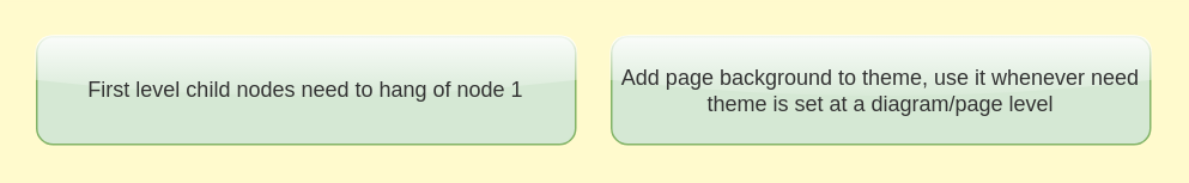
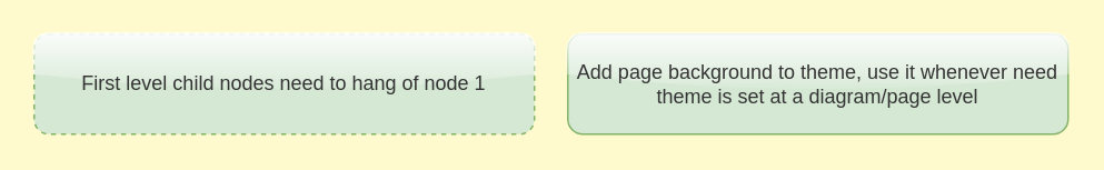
  <mxCell id="0" />
  <mxCell id="1" parent="0" />
- <mxCell id="2" value="First level child nodes need to hang of node 1" style="whiteSpace=wrap;html=1;rounded=1;glass=1;fillColor=#d5e8d4;strokeColor=#82b366;fontColor=#333333" vertex="1" parent="1"><mxGeometry x="20" y="20" width="300" height="60" as="geometry" /></mxCell>
+ <mxCell id="2" value="First level child nodes need to hang of node 1" style="whiteSpace=wrap;html=1;rounded=1;glass=1;fillColor=#d5e8d4;strokeColor=#82b366;fontColor=#333333;dashed=1;" vertex="1" parent="1"><mxGeometry x="20" y="20" width="300" height="60" as="geometry" /></mxCell>
  <mxCell id="3" value="Add page background to theme, use it whenever need theme is set at a diagram/page level" style="whiteSpace=wrap;html=1;rounded=1;glass=1;fillColor=#d5e8d4;strokeColor=#82b366;fontColor=#333333" vertex="1" parent="1"><mxGeometry x="340" y="20" width="300" height="60" as="geometry" /></mxCell>
